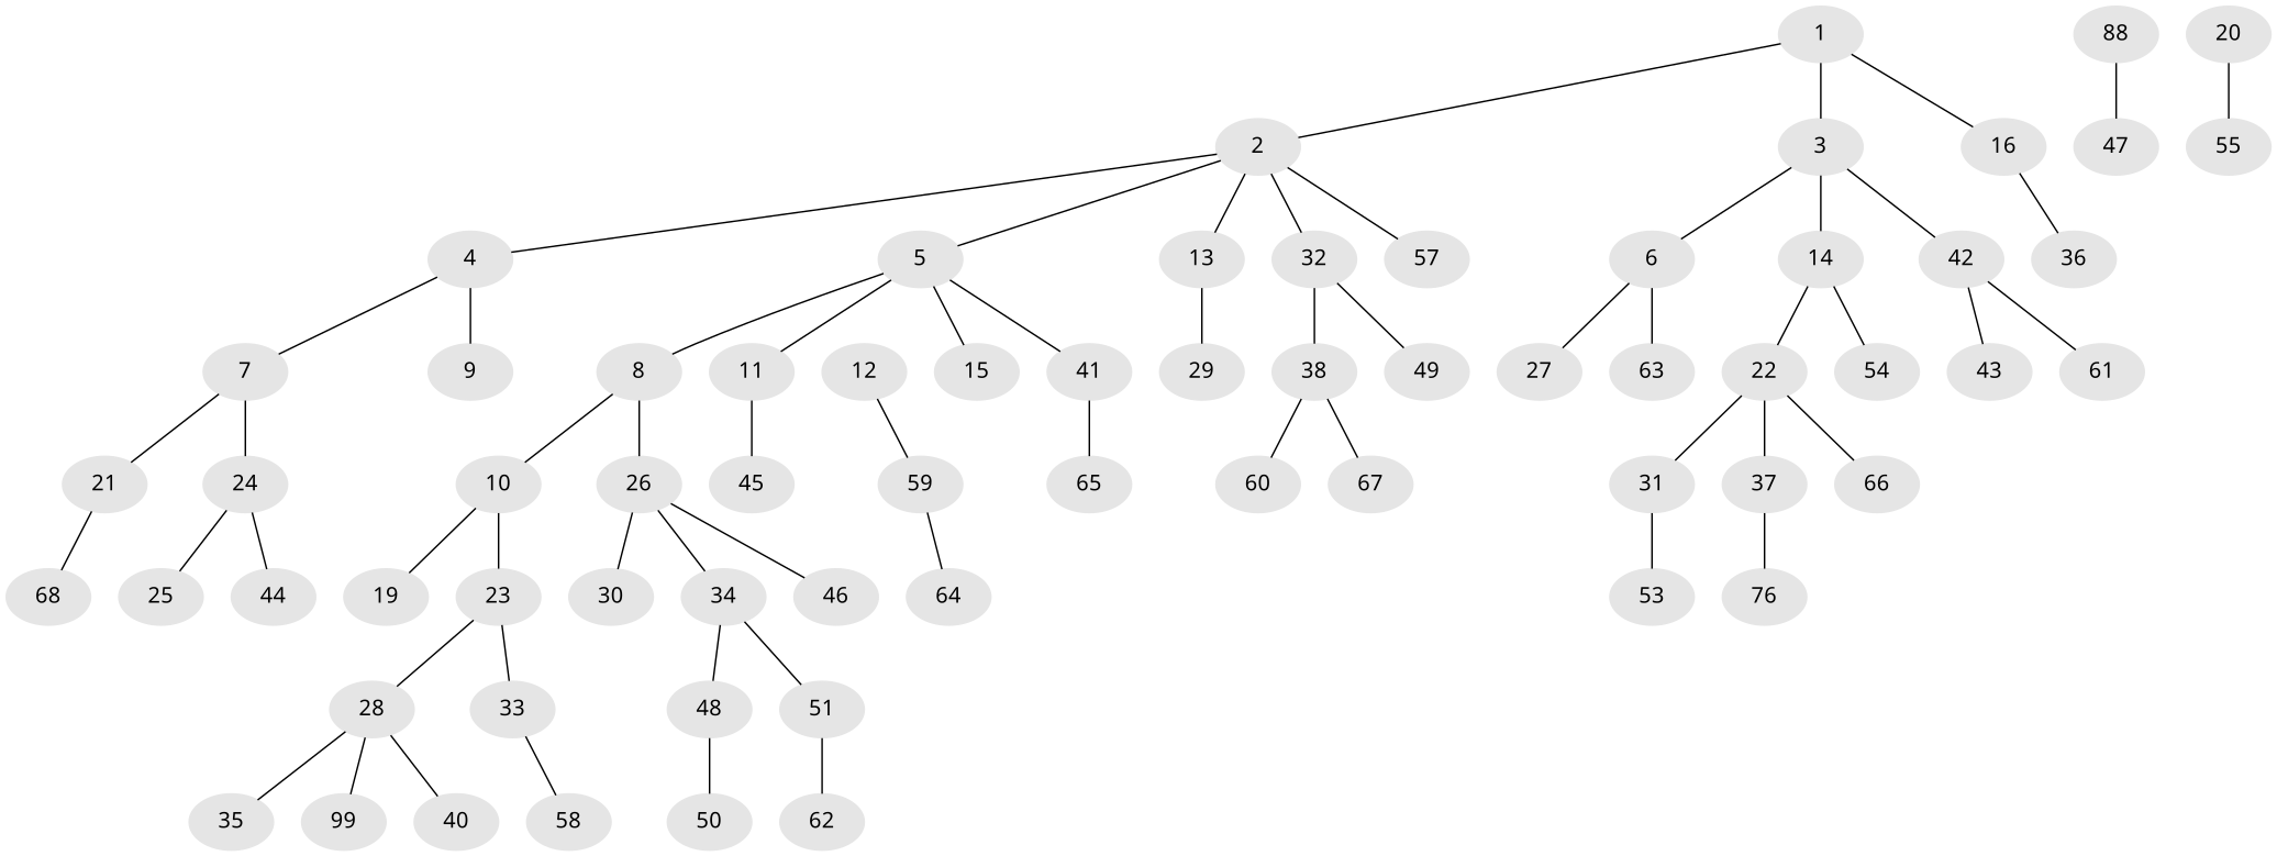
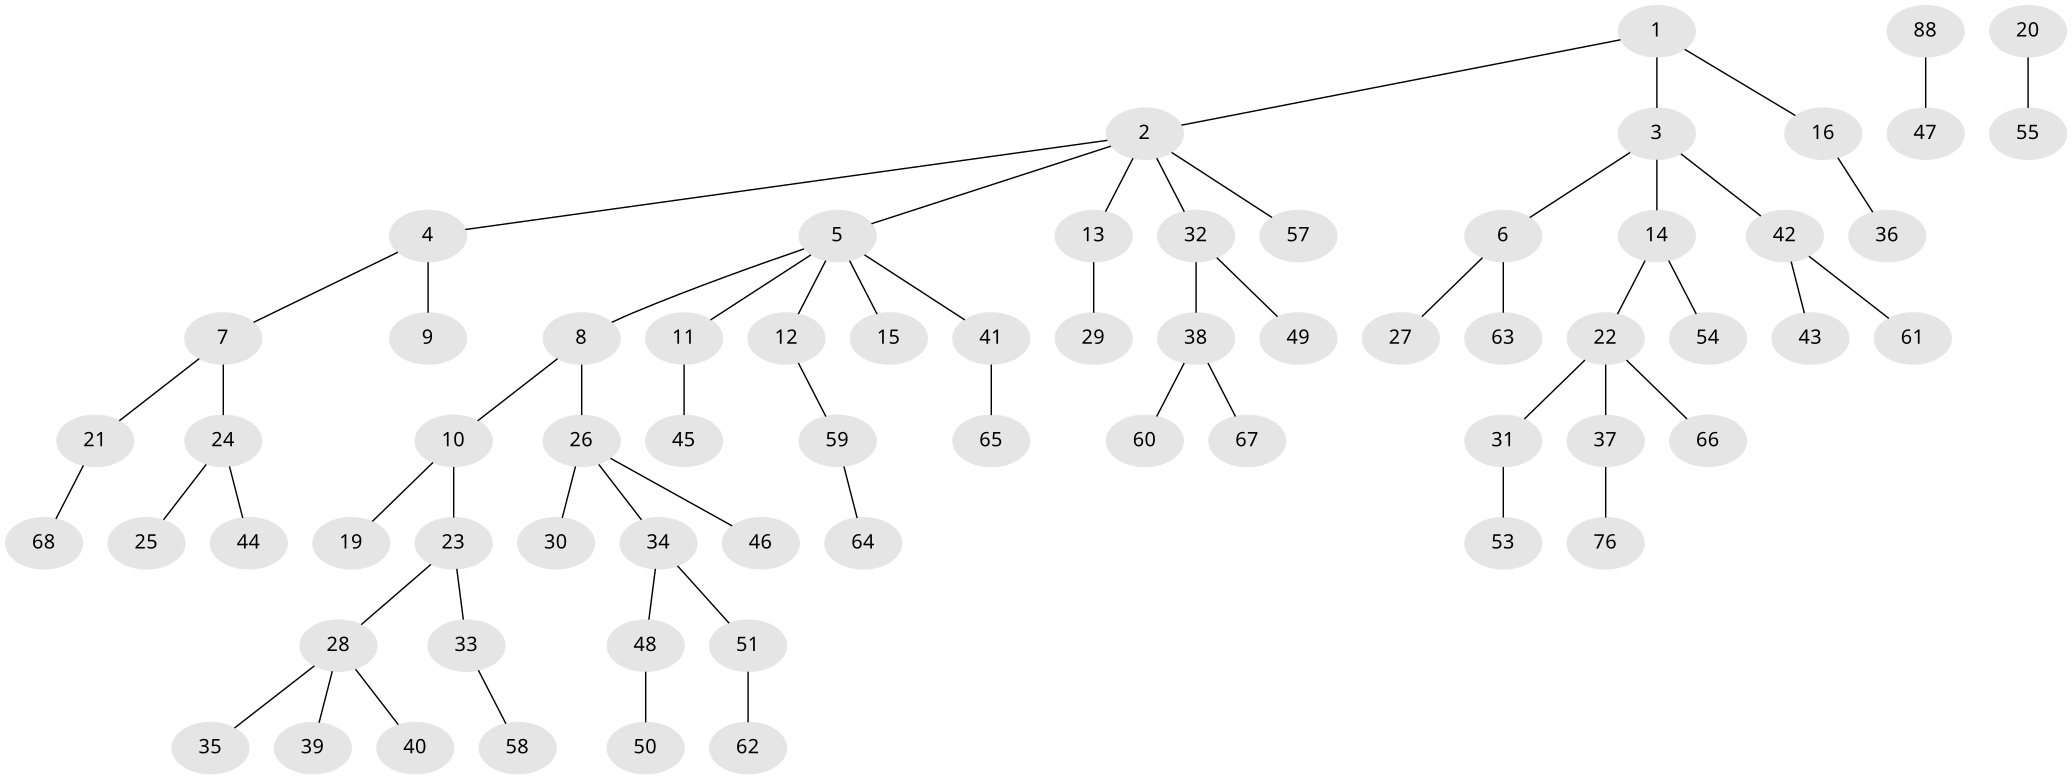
  graph {
    fontname="Noto Sans"
    node [color=gray90 fontname="Noto Sans" style=filled]
    edge [fontname="Noto Sans"]
    1
    2
    3
    16
    4
    5
    13
    32
    57
    6
    14
    42
    36
    7
    9
    8
    11
    12
    15
    41
    29
    38
    49
    27
    63
    22
    54
    43
    61
    21
    24
    10
    26
    45
    59
    65
    68
    25
    44
    19
    23
    30
    34
    46
    28
    33
    64
    31
    37
    66
    n51 [label=88]
    47
    20
    55
    53
    n56 [label=76]
    35
-   39 [label=99]
+   39
    40
    58
    48
    51
    60
    67
    50
    62
    1 -- 2
    1 -- 3
    1 -- 16
    2 -- 4
    2 -- 5
    2 -- 13
    2 -- 32
    2 -- 57
    3 -- 6
    3 -- 14
    3 -- 42
    16 -- 36
    4 -- 7
    4 -- 9
    5 -- 8
    5 -- 11
+   5 -- 12
    5 -- 15
    5 -- 41
    13 -- 29
    32 -- 38
    32 -- 49
    6 -- 27
    6 -- 63
    14 -- 22
    14 -- 54
    42 -- 43
    42 -- 61
    7 -- 21
    7 -- 24
    8 -- 10
    8 -- 26
    11 -- 45
    12 -- 59
    41 -- 65
    38 -- 60
    38 -- 67
    22 -- 31
    22 -- 37
    22 -- 66
    21 -- 68
    24 -- 25
    24 -- 44
    10 -- 19
    10 -- 23
    26 -- 30
    26 -- 34
    26 -- 46
    59 -- 64
    23 -- 28
    23 -- 33
    34 -- 48
    34 -- 51
    28 -- 35
    28 -- 39
    28 -- 40
    33 -- 58
    31 -- 53
    37 -- n56
    n51 -- 47
    20 -- 55
    48 -- 50
    51 -- 62
  }
